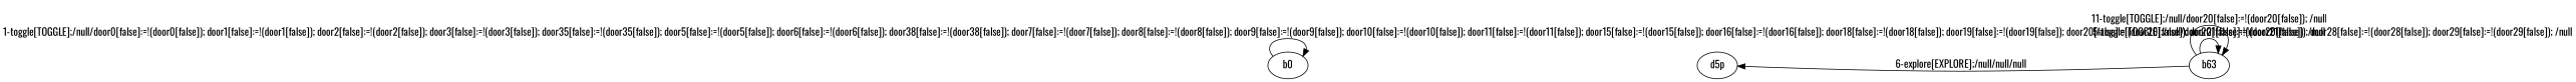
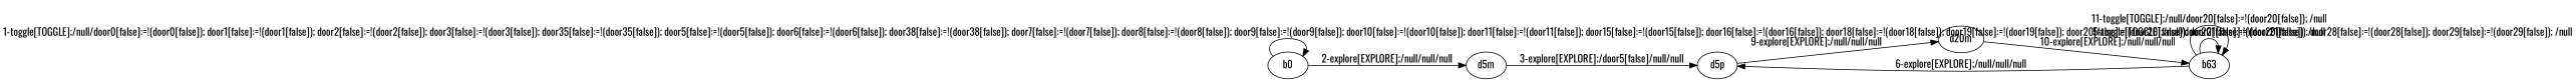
  digraph {
    fontname=Oswald
    rankdir=LR
    node [fontname=Oswald]
    edge [fontname=Oswald]
    b0
+   d5m
    d5p
+   d20m
    b63
    b0 -> b0 [label="1-toggle[TOGGLE];/null/door0[false]:=!(door0[false]); door1[false]:=!(door1[false]); door2[false]:=!(door2[false]); door3[false]:=!(door3[false]); door35[false]:=!(door35[false]); door5[false]:=!(door5[false]); door6[false]:=!(door6[false]); door38[false]:=!(door38[false]); door7[false]:=!(door7[false]); door8[false]:=!(door8[false]); door9[false]:=!(door9[false]); door10[false]:=!(door10[false]); door11[false]:=!(door11[false]); door15[false]:=!(door15[false]); door16[false]:=!(door16[false]); door18[false]:=!(door18[false]); door19[false]:=!(door19[false]); door20[false]:=!(door20[false]); door21[false]:=!(door21[false]); door28[false]:=!(door28[false]); door29[false]:=!(door29[false]); /null"]
+   b0 -> d5m [label="2-explore[EXPLORE];/null/null/null"]
+   d5m -> d5p [label="3-explore[EXPLORE];/door5[false]/null/null"]
+   d5p -> d20m [label="9-explore[EXPLORE];/null/null/null"]
+   d20m -> b63 [label="10-explore[EXPLORE];/null/null/null"]
    b63 -> d5p [label="6-explore[EXPLORE];/null/null/null"]
    b63 -> b63 [label="5-toggle[TOGGLE];/null/door20[false]:=!(door20[false]); /null"]
    b63 -> b63 [label="11-toggle[TOGGLE];/null/door20[false]:=!(door20[false]); /null"]
  }
